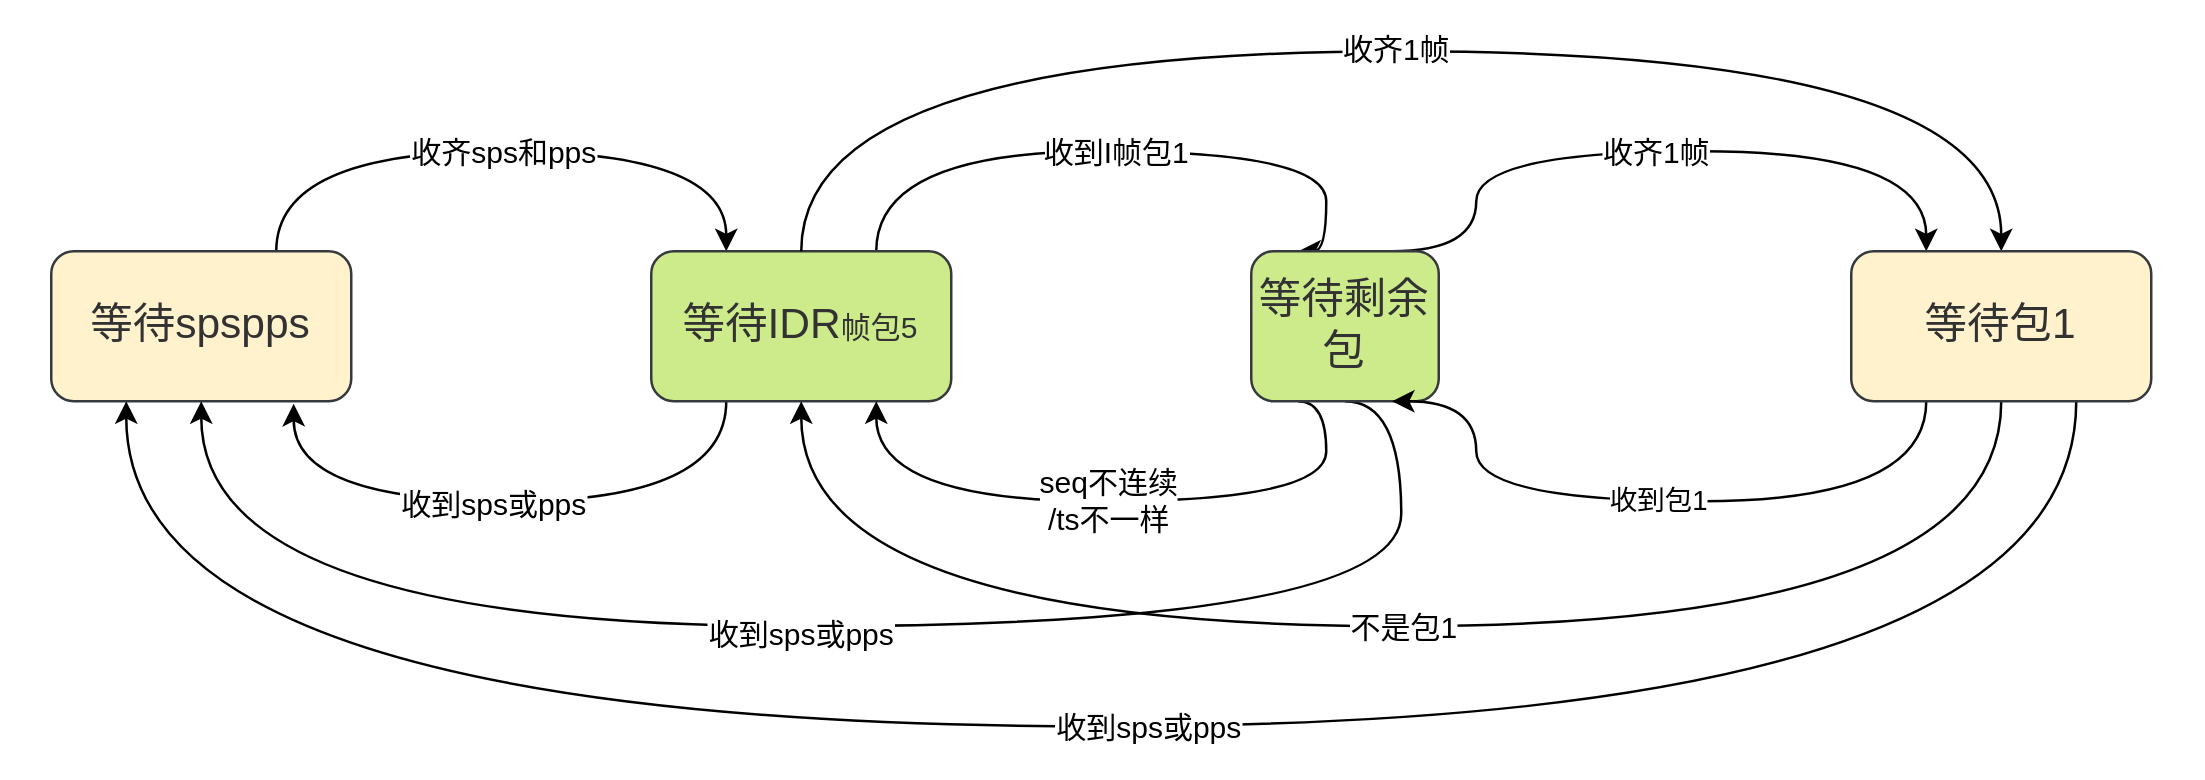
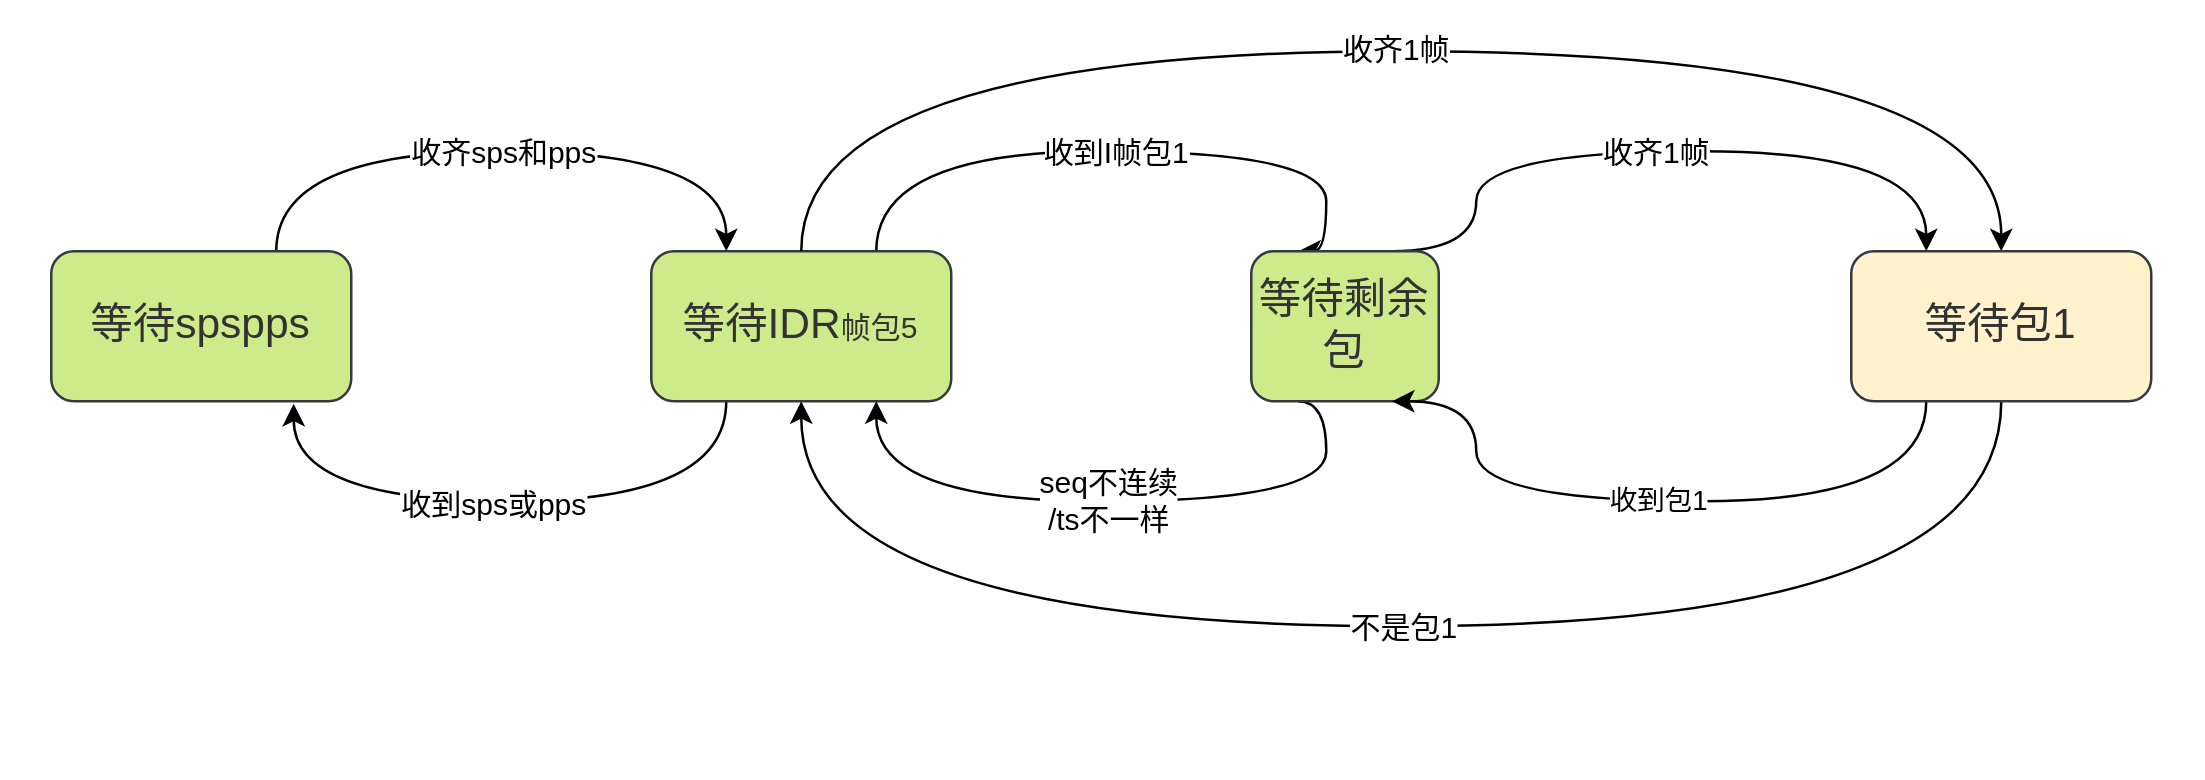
  <mxCell id="0" />
  <mxCell id="1" parent="0" />
  <mxCell id="2" style="edgeStyle=orthogonalEdgeStyle;rounded=0;orthogonalLoop=1;jettySize=auto;html=1;exitX=0.75;exitY=0;exitDx=0;exitDy=0;entryX=0.25;entryY=0;entryDx=0;entryDy=0;curved=1;" parent="1" source="4" target="9" edge="1"><mxGeometry relative="1" as="geometry"><Array as="points"><mxPoint x="110" y="60" /><mxPoint x="290" y="60" /></Array></mxGeometry></mxCell>
  <mxCell id="3" value="收齐sps和pps" style="text;html=1;align=center;verticalAlign=middle;resizable=0;points=[];;labelBackgroundColor=#ffffff;" parent="2" vertex="1" connectable="0"><mxGeometry x="-0.45" relative="1" as="geometry"><mxPoint x="58" as="offset" /></mxGeometry></mxCell>
- <mxCell id="4" value="&lt;span style=&quot;color: rgb(50 , 50 , 50) ; font-size: 17px ; white-space: normal ; background-color: rgba(255 , 255 , 255 , 0.01)&quot;&gt;等待spspps&lt;/span&gt;" style="rounded=1;whiteSpace=wrap;html=1;fillColor=#fff2cc;strokeColor=#36393d;" parent="1" vertex="1"><mxGeometry x="20" y="100" width="120" height="60" as="geometry" /></mxCell>
+ <mxCell id="4" value="&lt;span style=&quot;color: rgb(50 , 50 , 50) ; font-size: 17px ; white-space: normal ; background-color: rgba(255 , 255 , 255 , 0.01)&quot;&gt;等待spspps&lt;/span&gt;" style="rounded=1;whiteSpace=wrap;html=1;fillColor=#cdeb8b;strokeColor=#36393d;" parent="1" vertex="1"><mxGeometry x="20" y="100" width="120" height="60" as="geometry" /></mxCell>
  <mxCell id="5" style="edgeStyle=orthogonalEdgeStyle;curved=1;rounded=0;orthogonalLoop=1;jettySize=auto;html=1;entryX=0.25;entryY=0;entryDx=0;entryDy=0;exitX=0.75;exitY=0;exitDx=0;exitDy=0;" parent="1" source="9" target="18" edge="1"><mxGeometry relative="1" as="geometry"><Array as="points"><mxPoint x="350" y="60" /><mxPoint x="530" y="60" /></Array></mxGeometry></mxCell>
  <mxCell id="6" value="收到I帧包1" style="text;html=1;align=center;verticalAlign=middle;resizable=0;points=[];;labelBackgroundColor=#ffffff;" parent="5" vertex="1" connectable="0"><mxGeometry x="-0.177" y="-1" relative="1" as="geometry"><mxPoint x="23" y="-1" as="offset" /></mxGeometry></mxCell>
  <mxCell id="7" style="edgeStyle=orthogonalEdgeStyle;curved=1;rounded=0;orthogonalLoop=1;jettySize=auto;html=1;entryX=0.808;entryY=1.017;entryDx=0;entryDy=0;entryPerimeter=0;exitX=0.25;exitY=1;exitDx=0;exitDy=0;" parent="1" source="9" target="4" edge="1"><mxGeometry relative="1" as="geometry"><Array as="points"><mxPoint x="290" y="200" /><mxPoint x="117" y="200" /></Array></mxGeometry></mxCell>
  <mxCell id="8" value="收到sps或pps" style="text;html=1;align=center;verticalAlign=middle;resizable=0;points=[];;labelBackgroundColor=#ffffff;" parent="7" vertex="1" connectable="0"><mxGeometry x="0.064" y="1" relative="1" as="geometry"><mxPoint as="offset" /></mxGeometry></mxCell>
  <mxCell id="9" value="&lt;span style=&quot;color: rgb(50 , 50 , 50) ; font-size: 17px ; background-color: rgba(255 , 255 , 255 , 0.01)&quot;&gt;等待IDR&lt;/span&gt;&lt;span style=&quot;color: rgb(50 , 50 , 50) ; font-size: inherit&quot;&gt;帧包5&lt;/span&gt;" style="rounded=1;whiteSpace=wrap;html=1;fillColor=#cdeb8b;strokeColor=#36393d;" parent="1" vertex="1"><mxGeometry x="260" y="100" width="120" height="60" as="geometry" /></mxCell>
  <mxCell id="10" style="edgeStyle=orthogonalEdgeStyle;curved=1;rounded=0;orthogonalLoop=1;jettySize=auto;html=1;entryX=0.75;entryY=1;entryDx=0;entryDy=0;exitX=0.25;exitY=1;exitDx=0;exitDy=0;" parent="1" source="18" target="9" edge="1"><mxGeometry relative="1" as="geometry"><Array as="points"><mxPoint x="530" y="200" /><mxPoint x="350" y="200" /></Array></mxGeometry></mxCell>
  <mxCell id="11" value="&lt;div&gt;seq不连续&lt;/div&gt;&lt;div&gt;/ts不一样&lt;/div&gt;" style="text;html=1;align=center;verticalAlign=middle;resizable=0;points=[];;labelBackgroundColor=#ffffff;" parent="10" vertex="1" connectable="0"><mxGeometry x="0.023" y="-1" relative="1" as="geometry"><mxPoint as="offset" /></mxGeometry></mxCell>
  <mxCell id="12" style="edgeStyle=orthogonalEdgeStyle;curved=1;rounded=0;orthogonalLoop=1;jettySize=auto;html=1;entryX=0.25;entryY=0;entryDx=0;entryDy=0;exitX=0.75;exitY=0;exitDx=0;exitDy=0;" parent="1" source="18" target="24" edge="1"><mxGeometry relative="1" as="geometry"><Array as="points"><mxPoint x="590" y="60" /><mxPoint x="770" y="60" /></Array></mxGeometry></mxCell>
  <mxCell id="13" value="收齐1帧" style="text;html=1;align=center;verticalAlign=middle;resizable=0;points=[];;labelBackgroundColor=#ffffff;" parent="12" vertex="1" connectable="0"><mxGeometry x="-0.092" relative="1" as="geometry"><mxPoint x="12" as="offset" /></mxGeometry></mxCell>
  <mxCell id="14" style="edgeStyle=orthogonalEdgeStyle;curved=1;rounded=0;orthogonalLoop=1;jettySize=auto;html=1;entryX=0.5;entryY=0;entryDx=0;entryDy=0;exitX=0.5;exitY=0;exitDx=0;exitDy=0;" parent="1" source="9" target="24" edge="1"><mxGeometry relative="1" as="geometry"><Array as="points"><mxPoint x="320" y="20" /><mxPoint x="800" y="20" /></Array></mxGeometry></mxCell>
  <mxCell id="15" value="收齐1帧" style="text;html=1;align=center;verticalAlign=middle;resizable=0;points=[];;labelBackgroundColor=#ffffff;" parent="14" vertex="1" connectable="0"><mxGeometry x="-0.009" y="1" relative="1" as="geometry"><mxPoint as="offset" /></mxGeometry></mxCell>
- <mxCell id="16" style="edgeStyle=orthogonalEdgeStyle;curved=1;rounded=0;orthogonalLoop=1;jettySize=auto;html=1;entryX=0.5;entryY=1;entryDx=0;entryDy=0;exitX=0.5;exitY=1;exitDx=0;exitDy=0;" parent="1" source="18" target="4" edge="1"><mxGeometry relative="1" as="geometry"><Array as="points"><mxPoint x="560" y="250" /><mxPoint x="80" y="250" /></Array></mxGeometry></mxCell>
- <mxCell id="17" value="收到sps或pps" style="text;html=1;align=center;verticalAlign=middle;resizable=0;points=[];;labelBackgroundColor=#ffffff;" parent="16" vertex="1" connectable="0"><mxGeometry x="0.033" y="3" relative="1" as="geometry"><mxPoint as="offset" /></mxGeometry></mxCell>
  <mxCell id="18" value="&lt;span style=&quot;color: rgb(50 , 50 , 50) ; font-size: 17px ; background-color: rgba(255 , 255 , 255 , 0.01)&quot;&gt;等待剩余包&lt;/span&gt;" style="rounded=1;whiteSpace=wrap;html=1;fillColor=#cdeb8b;strokeColor=#36393d;" parent="1" vertex="1"><mxGeometry x="500" y="100" width="75" height="60" as="geometry" /></mxCell>
  <mxCell id="19" value="收到包1" style="edgeStyle=orthogonalEdgeStyle;curved=1;rounded=0;orthogonalLoop=1;jettySize=auto;html=1;entryX=0.75;entryY=1;entryDx=0;entryDy=0;exitX=0.25;exitY=1;exitDx=0;exitDy=0;" parent="1" source="24" target="18" edge="1"><mxGeometry relative="1" as="geometry"><Array as="points"><mxPoint x="770" y="200" /><mxPoint x="590" y="200" /></Array></mxGeometry></mxCell>
  <mxCell id="20" style="edgeStyle=orthogonalEdgeStyle;curved=1;rounded=0;orthogonalLoop=1;jettySize=auto;html=1;entryX=0.5;entryY=1;entryDx=0;entryDy=0;exitX=0.5;exitY=1;exitDx=0;exitDy=0;" parent="1" source="24" target="9" edge="1"><mxGeometry relative="1" as="geometry"><Array as="points"><mxPoint x="800" y="250" /><mxPoint x="320" y="250" /></Array></mxGeometry></mxCell>
  <mxCell id="21" value="不是包1" style="text;html=1;align=center;verticalAlign=middle;resizable=0;points=[];;labelBackgroundColor=#ffffff;" parent="20" vertex="1" connectable="0"><mxGeometry relative="1" as="geometry"><mxPoint as="offset" /></mxGeometry></mxCell>
- <mxCell id="22" style="edgeStyle=orthogonalEdgeStyle;curved=1;rounded=0;orthogonalLoop=1;jettySize=auto;html=1;entryX=0.25;entryY=1;entryDx=0;entryDy=0;exitX=0.75;exitY=1;exitDx=0;exitDy=0;" parent="1" source="24" target="4" edge="1"><mxGeometry relative="1" as="geometry"><Array as="points"><mxPoint x="830" y="290" /><mxPoint x="50" y="290" /></Array></mxGeometry></mxCell>
- <mxCell id="23" value="收到sps或pps" style="text;html=1;align=center;verticalAlign=middle;resizable=0;points=[];;labelBackgroundColor=#ffffff;" parent="22" vertex="1" connectable="0"><mxGeometry x="-0.035" relative="1" as="geometry"><mxPoint as="offset" /></mxGeometry></mxCell>
  <mxCell id="24" value="&lt;span style=&quot;color: rgb(50 , 50 , 50) ; font-size: 17px ; background-color: rgba(255 , 255 , 255 , 0.01)&quot;&gt;等待包1&lt;/span&gt;" style="rounded=1;whiteSpace=wrap;html=1;fillColor=#fff2cc;strokeColor=#36393d;" parent="1" vertex="1"><mxGeometry x="740" y="100" width="120" height="60" as="geometry" /></mxCell>
